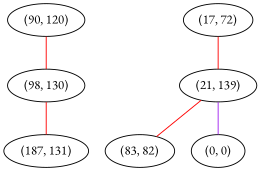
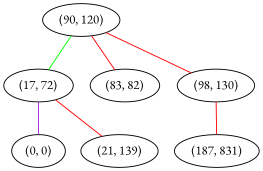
  graph {
    fontname="EB Garamond"
    node [fontname="EB Garamond"]
    edge [color=red fontname="EB Garamond" weight=1]
    "(90, 120)"
    "(17, 72)"
    "(83, 82)"
    n4 [label="(98, 130)"]
    "(0, 0)"
    "(21, 139)"
-   "(187, 131)"
-   "(21, 139)" -- "(83, 82)"
+   "(187, 131)" [label="(187, 831)"]
+   "(90, 120)" -- "(17, 72)" [color=green weight=2]
+   "(90, 120)" -- "(83, 82)"
    "(90, 120)" -- n4
-   "(21, 139)" -- "(0, 0)" [color=purple weight=4]
+   "(17, 72)" -- "(0, 0)" [color=purple weight=4]
    "(17, 72)" -- "(21, 139)"
    n4 -- "(187, 131)"
  }
